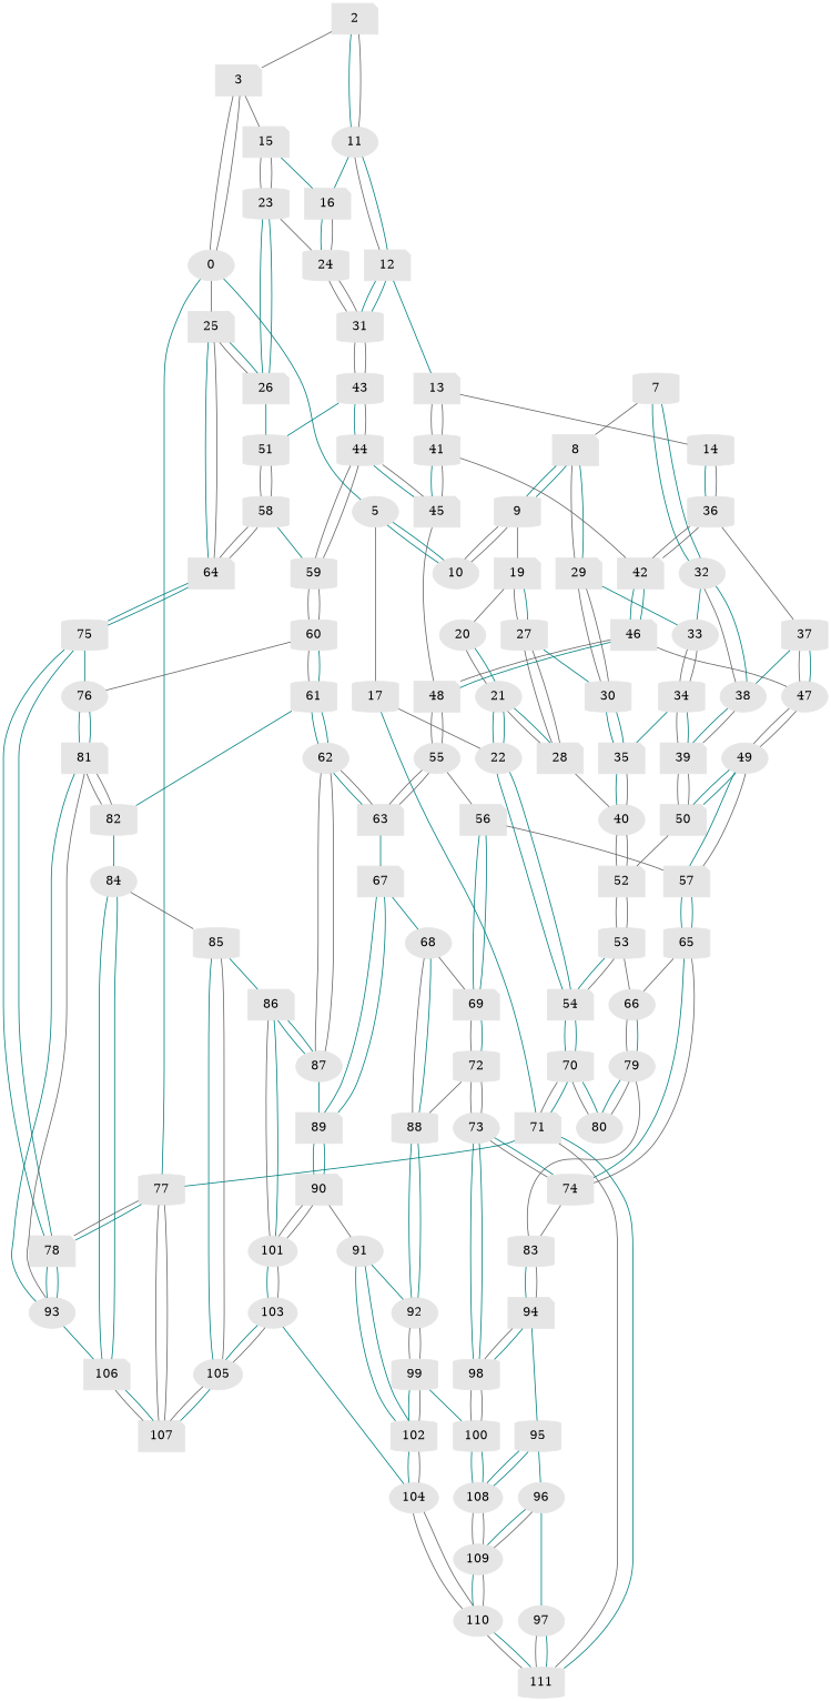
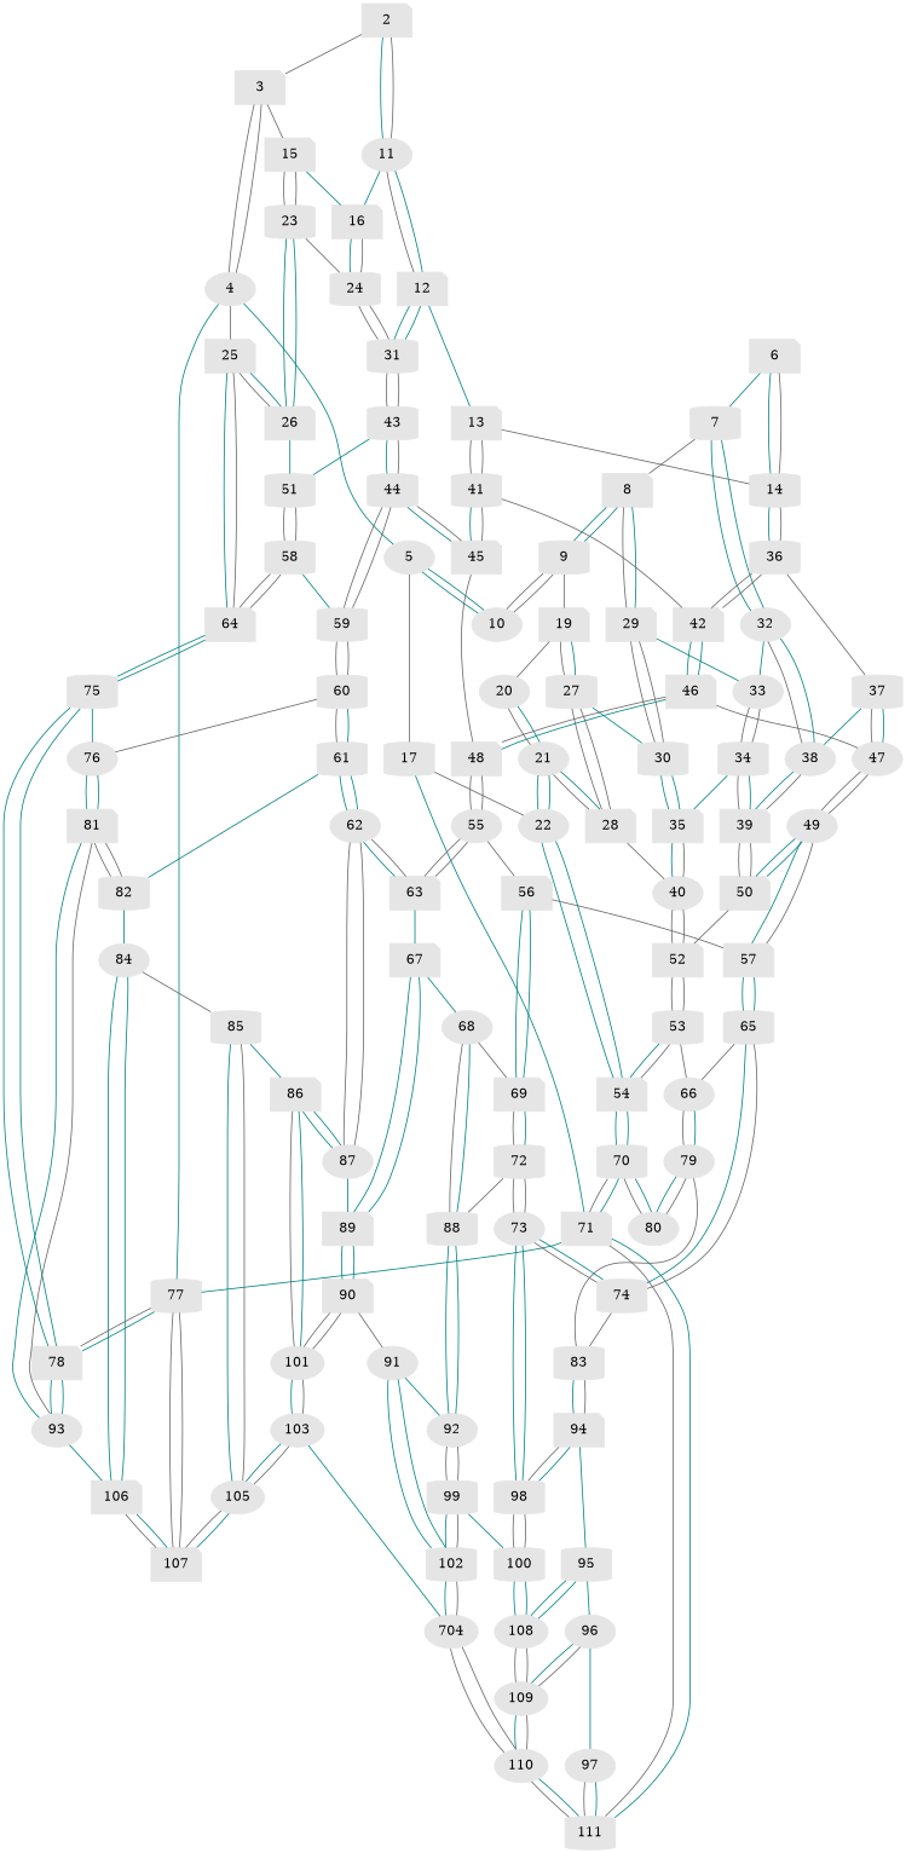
  graph {
    node [color=gray90 shape=note style=filled]
    edge [color=gray40]
    2
    3
    11 [shape=ellipse]
    7 [shape=cylinder]
+   6
    14 [shape=cylinder]
-   4 [shape=ellipse label=0]
+   4 [shape=ellipse]
    15
    12
    16
    5 [shape=ellipse]
    25
    77 [shape=cylinder]
    23 [shape=cylinder]
    10 [shape=ellipse]
    17 [shape=cylinder]
    26
    64
    78
    107
    22 [shape=ellipse]
    71
    8
    32 [shape=ellipse]
    36 [shape=cylinder]
    9 [shape=cylinder]
    29
    33 [shape=ellipse]
    38 [shape=ellipse]
    19
    30 [shape=cylinder]
    20 [shape=ellipse]
    27 [shape=cylinder]
    13
    31 [shape=cylinder]
    24 [shape=cylinder]
    41 [shape=cylinder]
    43 [shape=cylinder]
    42
    45
    37 [shape=cylinder]
    54
    111 [shape=cylinder]
    21 [shape=ellipse]
    28
    40 [shape=ellipse]
    70 [shape=cylinder]
    51 [shape=cylinder]
    75 [shape=cylinder]
    58 [shape=cylinder]
    35
    52
    34 [shape=cylinder]
    44 [shape=cylinder]
    39
    50
    47 [shape=ellipse]
    46
    49 [shape=ellipse]
    53 [shape=cylinder]
    48
    59 [shape=cylinder]
    60 [shape=cylinder]
    55 [shape=ellipse]
    57
    56
    63
    65 [shape=cylinder]
    66 [shape=ellipse]
    79 [shape=ellipse]
    80 [shape=ellipse]
    69
    67
    72 [shape=cylinder]
    74 [shape=cylinder]
    61 [shape=cylinder]
    76 [shape=ellipse]
    62 [shape=ellipse]
    82 [shape=cylinder]
    81
    87 [shape=ellipse]
    84 [shape=ellipse]
    89
    68 [shape=ellipse]
    83 [shape=cylinder]
    88 [shape=cylinder]
    90
    92 [shape=ellipse]
    73 [shape=ellipse]
    98 [shape=cylinder]
    100 [shape=cylinder]
    94
    93 [shape=ellipse]
    106
    97 [shape=ellipse]
    85 [shape=cylinder]
    95 [shape=cylinder]
    86
    105 [shape=ellipse]
    101 [shape=ellipse]
    103 [shape=ellipse]
    99 [shape=cylinder]
    91 [shape=ellipse]
    102 [shape=cylinder]
-   104 [shape=ellipse]
+   104 [shape=ellipse label=704]
    96 [shape=ellipse]
    108 [shape=ellipse]
    109 [shape=ellipse]
    110 [shape=ellipse]
    2 -- 3
    2 -- 11 [color=teal]
    2 -- 11
    3 -- 4
    3 -- 4
    3 -- 15
    11 -- 12
    11 -- 12 [color=teal]
    11 -- 16 [color=teal]
    7 -- 8
    7 -- 32 [color=teal]
    7 -- 32 [color=teal]
+   6 -- 7 [color=teal]
+   6 -- 14 [color=teal]
+   6 -- 14
    14 -- 36 [color=teal]
    14 -- 36
    4 -- 5 [color=teal]
    4 -- 25
    4 -- 77 [color=teal]
    15 -- 16 [color=teal]
    15 -- 23
    15 -- 23
    12 -- 13 [color=teal]
    12 -- 31 [color=teal]
    12 -- 31 [color=teal]
    16 -- 24 [color=teal]
    16 -- 24
    5 -- 10 [color=teal]
    5 -- 10 [color=teal]
    5 -- 17
    25 -- 26
    25 -- 26 [color=teal]
    25 -- 64 [color=teal]
    25 -- 64
    77 -- 78
    77 -- 78 [color=teal]
    77 -- 107
    77 -- 107
    23 -- 26 [color=teal]
    23 -- 26 [color=teal]
    23 -- 24
    17 -- 22
    17 -- 71 [color=teal]
    26 -- 51 [color=teal]
    64 -- 75 [color=teal]
    64 -- 75 [color=teal]
    78 -- 93 [color=teal]
    78 -- 93 [color=teal]
    22 -- 54 [color=teal]
    22 -- 54 [color=teal]
    71 -- 77 [color=teal]
    71 -- 111
    71 -- 111 [color=teal]
    8 -- 9 [color=teal]
    8 -- 9 [color=teal]
    8 -- 29
    8 -- 29 [color=teal]
    32 -- 33 [color=teal]
    32 -- 38
    32 -- 38 [color=teal]
    36 -- 42
    36 -- 42
    36 -- 37
    9 -- 10
    9 -- 10
    9 -- 19
    29 -- 33 [color=teal]
    29 -- 30
    29 -- 30
    33 -- 34
    33 -- 34
    38 -- 39 [color=teal]
    38 -- 39
    19 -- 20
    19 -- 27
    19 -- 27 [color=teal]
    30 -- 35 [color=teal]
    30 -- 35 [color=teal]
    20 -- 21
    20 -- 21 [color=teal]
    27 -- 30 [color=teal]
    27 -- 28
    27 -- 28
    13 -- 14
    13 -- 41
    13 -- 41
    31 -- 43
    31 -- 43
    24 -- 31
    24 -- 31
    41 -- 42
    41 -- 45 [color=teal]
    41 -- 45
    43 -- 51 [color=teal]
    43 -- 44 [color=teal]
    43 -- 44
    42 -- 46 [color=teal]
    42 -- 46 [color=teal]
    45 -- 48
    37 -- 38 [color=teal]
    37 -- 47
    37 -- 47 [color=teal]
    54 -- 70 [color=teal]
    54 -- 70 [color=teal]
    21 -- 22 [color=teal]
    21 -- 22 [color=teal]
    21 -- 28
    21 -- 28 [color=teal]
    28 -- 40
    40 -- 52
    40 -- 52
    70 -- 71
    70 -- 71 [color=teal]
    70 -- 80
    70 -- 80 [color=teal]
    51 -- 58
    51 -- 58
    75 -- 78 [color=teal]
    75 -- 78 [color=teal]
    75 -- 76 [color=teal]
    58 -- 64
    58 -- 64
    58 -- 59 [color=teal]
    35 -- 40 [color=teal]
    35 -- 40
    52 -- 53
    52 -- 53
    34 -- 35 [color=teal]
    34 -- 39
    34 -- 39 [color=teal]
    44 -- 45 [color=teal]
    44 -- 45
    44 -- 59
    44 -- 59
    39 -- 50
    39 -- 50
    50 -- 52
    47 -- 49
    47 -- 49
    46 -- 47
    46 -- 48
    46 -- 48 [color=teal]
    49 -- 50 [color=teal]
    49 -- 50 [color=teal]
    49 -- 57 [color=teal]
    49 -- 57
    53 -- 54 [color=teal]
    53 -- 54
    53 -- 66
    48 -- 55
    48 -- 55
    59 -- 60
    59 -- 60
    60 -- 61
    60 -- 61 [color=teal]
    60 -- 76
    55 -- 56
    55 -- 63
    55 -- 63
    57 -- 65 [color=teal]
    57 -- 65 [color=teal]
    56 -- 57
    56 -- 69 [color=teal]
    56 -- 69 [color=teal]
    63 -- 67 [color=teal]
    65 -- 66
    65 -- 74 [color=teal]
    65 -- 74
    66 -- 79
    66 -- 79 [color=teal]
    79 -- 80 [color=teal]
    79 -- 80
    79 -- 83
    69 -- 72
    69 -- 72 [color=teal]
    67 -- 89 [color=teal]
    67 -- 89 [color=teal]
    67 -- 68 [color=teal]
    72 -- 88
    72 -- 73
    72 -- 73
    74 -- 83
    61 -- 62 [color=teal]
    61 -- 62 [color=teal]
    61 -- 82 [color=teal]
    76 -- 81 [color=teal]
    76 -- 81 [color=teal]
    62 -- 63 [color=teal]
    62 -- 63
    62 -- 87
    62 -- 87
    82 -- 84 [color=teal]
    81 -- 82
    81 -- 82
    81 -- 93 [color=teal]
    81 -- 93
    87 -- 89 [color=teal]
    84 -- 106 [color=teal]
    84 -- 106 [color=teal]
    84 -- 85
    89 -- 90 [color=teal]
    89 -- 90 [color=teal]
    68 -- 69
    68 -- 88
    68 -- 88 [color=teal]
    83 -- 94 [color=teal]
    83 -- 94
    88 -- 92 [color=teal]
    88 -- 92 [color=teal]
    90 -- 101
    90 -- 101
    90 -- 91
    92 -- 99
    92 -- 99
    73 -- 74
    73 -- 74 [color=teal]
    73 -- 98 [color=teal]
    73 -- 98 [color=teal]
    98 -- 100
    98 -- 100
    100 -- 108 [color=teal]
    100 -- 108 [color=teal]
    94 -- 98
    94 -- 98 [color=teal]
    94 -- 95 [color=teal]
    93 -- 106 [color=teal]
    106 -- 107
    106 -- 107 [color=teal]
    97 -- 111
    97 -- 111 [color=teal]
    85 -- 86 [color=teal]
    85 -- 105 [color=teal]
    85 -- 105
    95 -- 96 [color=teal]
    95 -- 108 [color=teal]
    95 -- 108 [color=teal]
    86 -- 87 [color=teal]
    86 -- 87 [color=teal]
    86 -- 101
    86 -- 101 [color=teal]
    105 -- 107
    105 -- 107 [color=teal]
    101 -- 103 [color=teal]
    101 -- 103
    103 -- 105 [color=teal]
    103 -- 105
    103 -- 104 [color=teal]
    99 -- 100 [color=teal]
    99 -- 102 [color=teal]
    99 -- 102
    91 -- 92 [color=teal]
    91 -- 102 [color=teal]
    91 -- 102 [color=teal]
    102 -- 104 [color=teal]
    102 -- 104
    104 -- 110
    104 -- 110
    96 -- 97 [color=teal]
    96 -- 109 [color=teal]
    96 -- 109
    108 -- 109
    108 -- 109
    109 -- 110 [color=teal]
    109 -- 110
    110 -- 111
    110 -- 111 [color=teal]
  }
